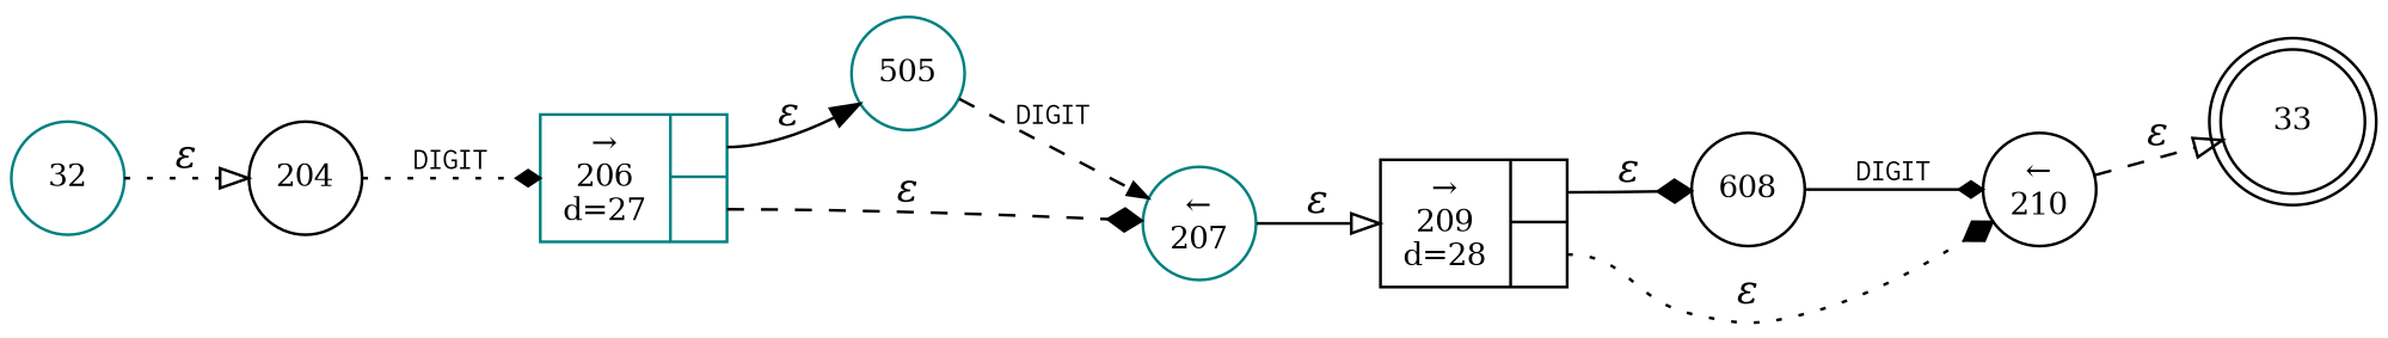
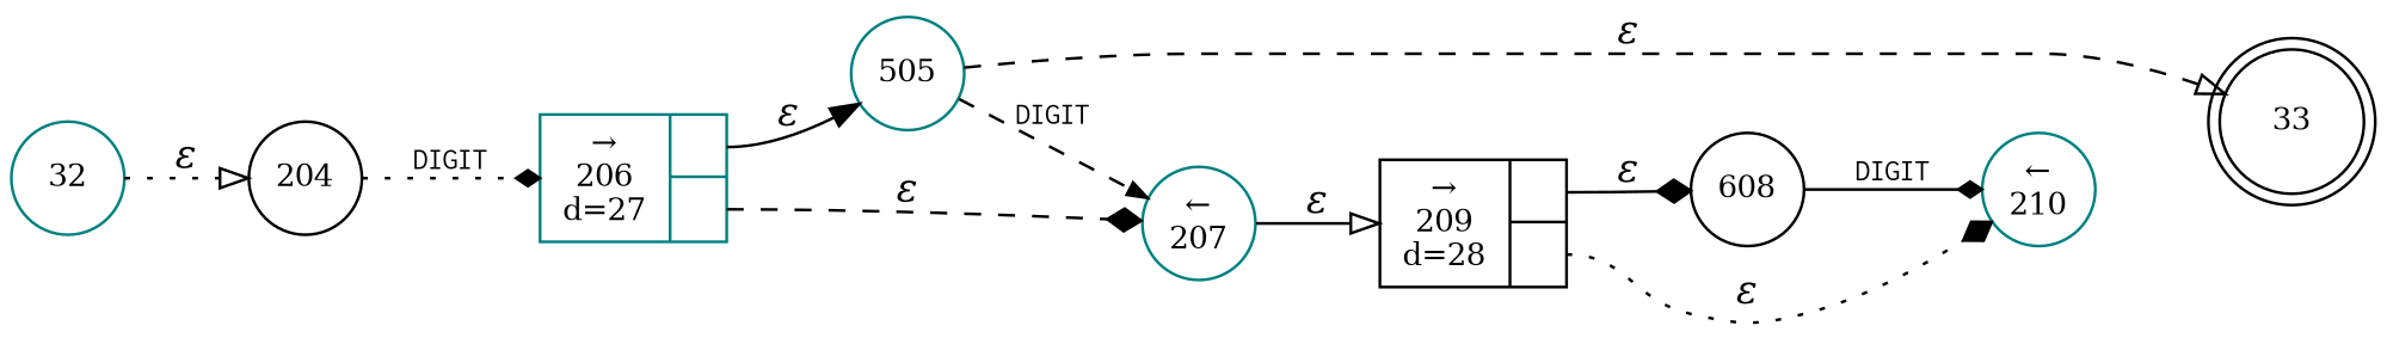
  digraph {
    rankdir=LR
    node [color=black fixedsize=true fontsize=11 shape=circle peripheries=1]
    edge [arrowhead=diamond fontname="Times-Italic" style=solid]
    n1 [label=33 shape=doublecircle width=.6 peripheries=""]
    n2 [color=teal label=32 width=.55]
    n3 [label=204 width=.55]
    n4 [color=teal fixedsize=false label="{&rarr;\n206\nd=27|{<p0>|<p1>}}" shape=record]
    n5 [label=608 width=.55]
-   n6 [label="&larr;\n210" width=.55]
+   n6 [color=teal label="&larr;\n210" width=.55]
    n7 [fixedsize=false label="{&rarr;\n209\nd=28|{<p0>|<p1>}}" shape=record]
    n8 [color=teal label=505 width=.55]
    n9 [color=teal label="&larr;\n207" width=.55]
    n2 -> n3 [arrowhead=onormal label="&epsilon;" style=dotted]
    n3 -> n4 [arrowsize=.7 fontname=Courier fontsize=11 label=DIGIT style=dotted]
    n4 -> n8 [arrowhead=normal label="&epsilon;" tailport=p0]
    n4 -> n9 [label="&epsilon;" style=dashed tailport=p1]
    n5 -> n6 [arrowsize=.7 fontname=Courier fontsize=11 label=DIGIT]
-   n6 -> n1 [arrowhead=onormal label="&epsilon;" style=dashed]
+   n8 -> n1 [arrowhead=onormal label="&epsilon;" style=dashed]
    n7 -> n5 [label="&epsilon;" tailport=p0]
    n7 -> n6 [label="&epsilon;" style=dotted tailport=p1]
    n8 -> n9 [arrowhead=normal arrowsize=.7 fontname=Courier fontsize=11 label=DIGIT style=dashed]
    n9 -> n7 [arrowhead=onormal label="&epsilon;"]
  }
